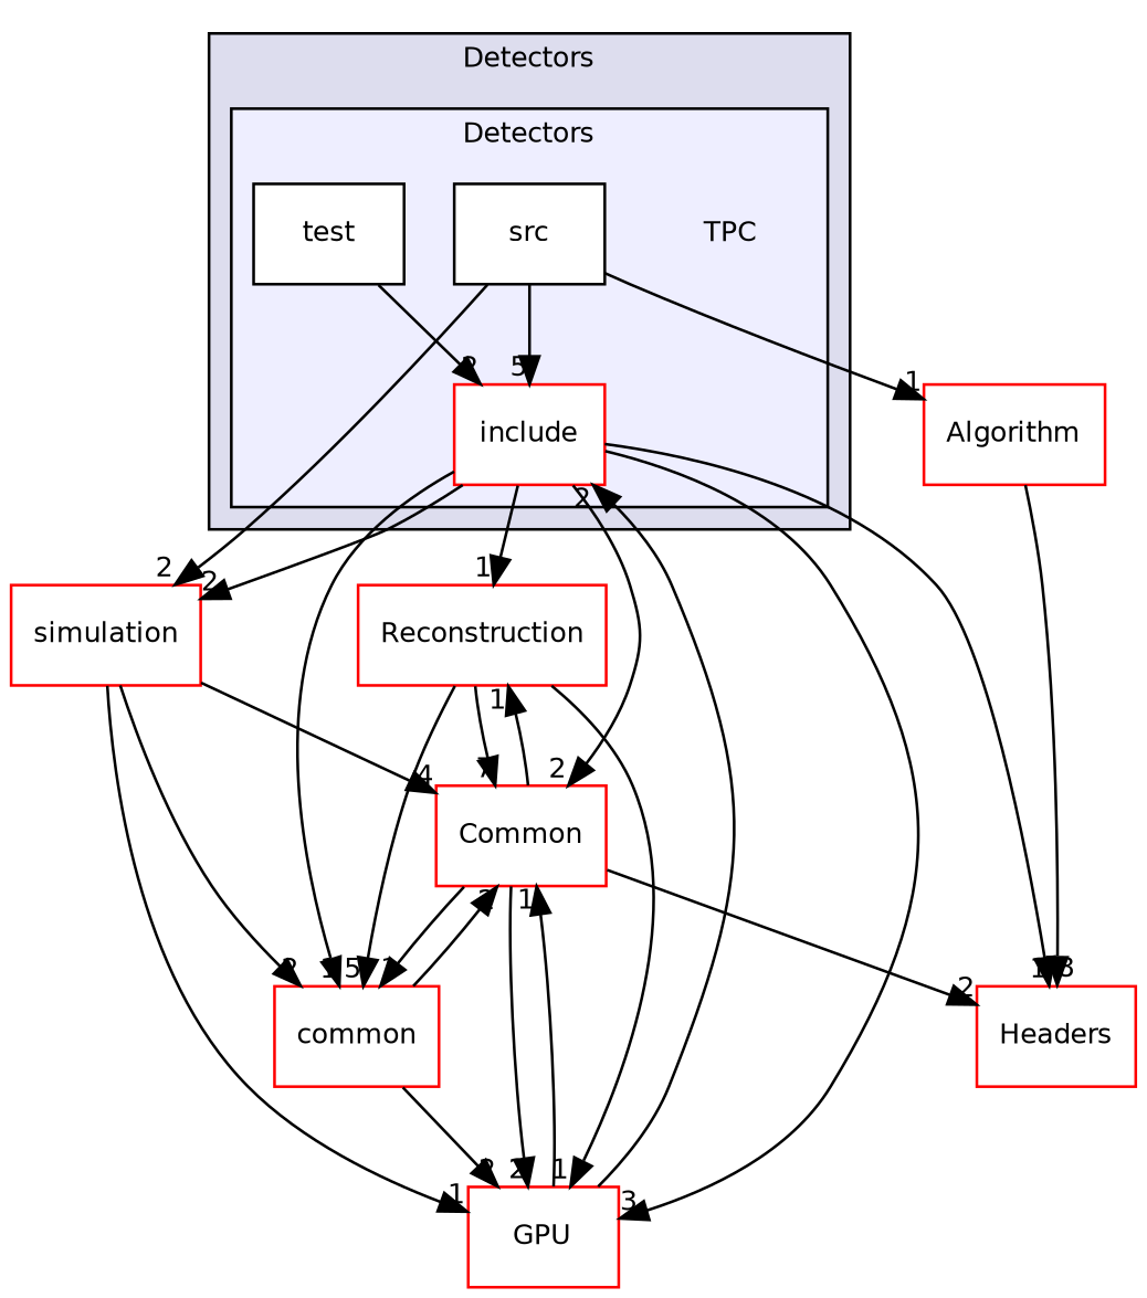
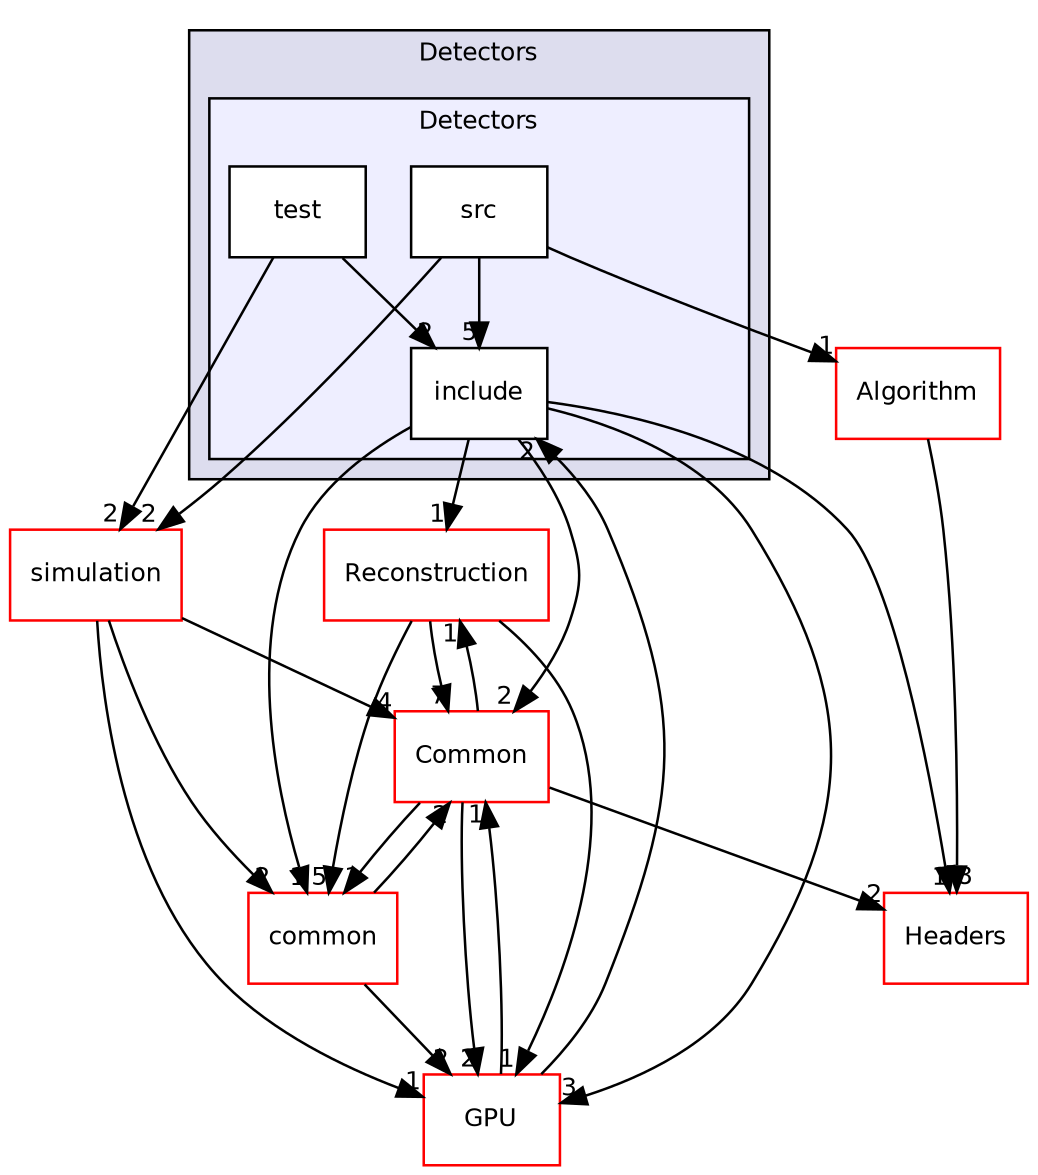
  digraph {
    compound=true
    node [fontname=Helvetica fontsize=10 shape=box color=red]
    edge [headlabel=2 labeldistance=1.5 labelfontname=Helvetica labelfontsize=10]
-   n1 [label=TPC shape=plaintext color=""]
-   n2 [fillcolor=white label=include style=filled]
+   n2 [color=black fillcolor=white label=include style=filled]
    n3 [color=black fillcolor=white label=src style=filled]
    n4 [color=black fillcolor=white label=test style=filled]
    n5 [label=Reconstruction]
    n6 [label=Common]
    n7 [label=Headers]
    n8 [label=simulation]
    n9 [label=common]
    n10 [label=GPU]
    n11 [label=Algorithm]
    subgraph cluster_1 {
      bgcolor="#ddddee"
      fontname=Helvetica
      fontsize=10
      label=Detectors
      pencolor=black
      subgraph cluster_2 {
        bgcolor="#eeeeff"
        fontname=Helvetica
        fontsize=10
        pencolor=black
-       n1
        n2
        n3
        n4
      }
    }
    n2 -> n5 [headlabel=1]
    n2 -> n6
    n2 -> n7 [headlabel=1]
-   n2 -> n8
+   n4 -> n8
    n2 -> n9 [headlabel=1]
    n2 -> n10 [headlabel=3]
    n3 -> n2 [headlabel=5]
    n3 -> n8
    n3 -> n11 [headlabel=1]
    n4 -> n2
    n5 -> n6 [headlabel=7]
    n5 -> n9 [headlabel=5]
    n5 -> n10 [headlabel=1]
    n6 -> n5 [headlabel=1]
    n6 -> n7
    n6 -> n9 [headlabel=1]
    n6 -> n10
    n8 -> n6 [headlabel=4]
    n8 -> n9
    n8 -> n10 [headlabel=1]
    n9 -> n6
    n9 -> n10
    n10 -> n2
    n10 -> n6 [headlabel=1]
    n11 -> n7 [headlabel=8]
  }
